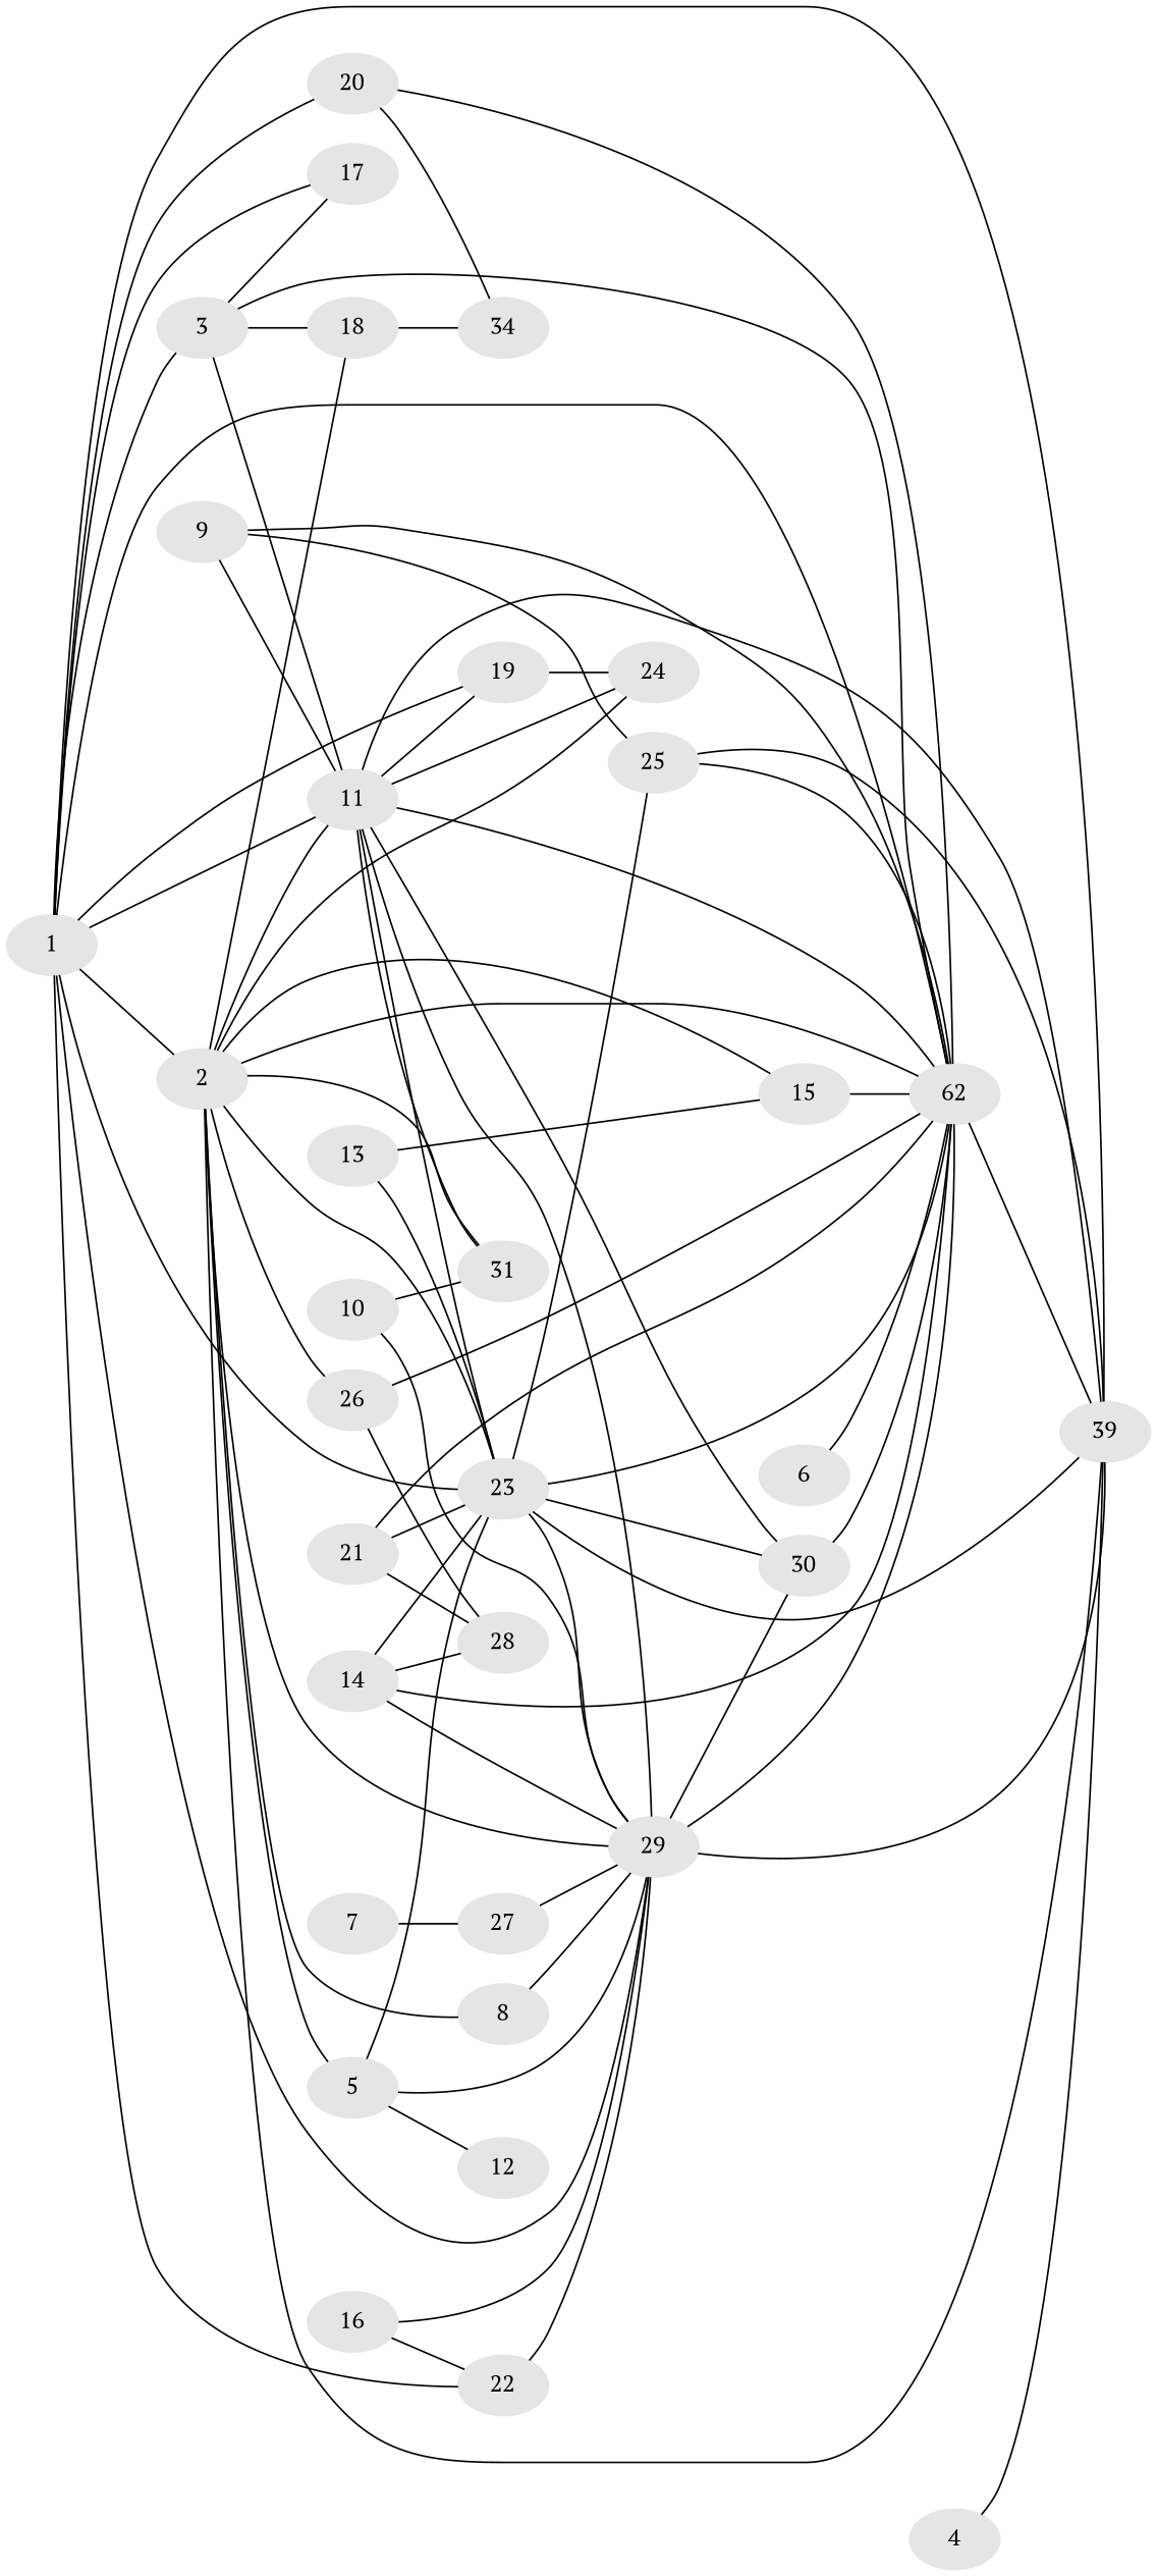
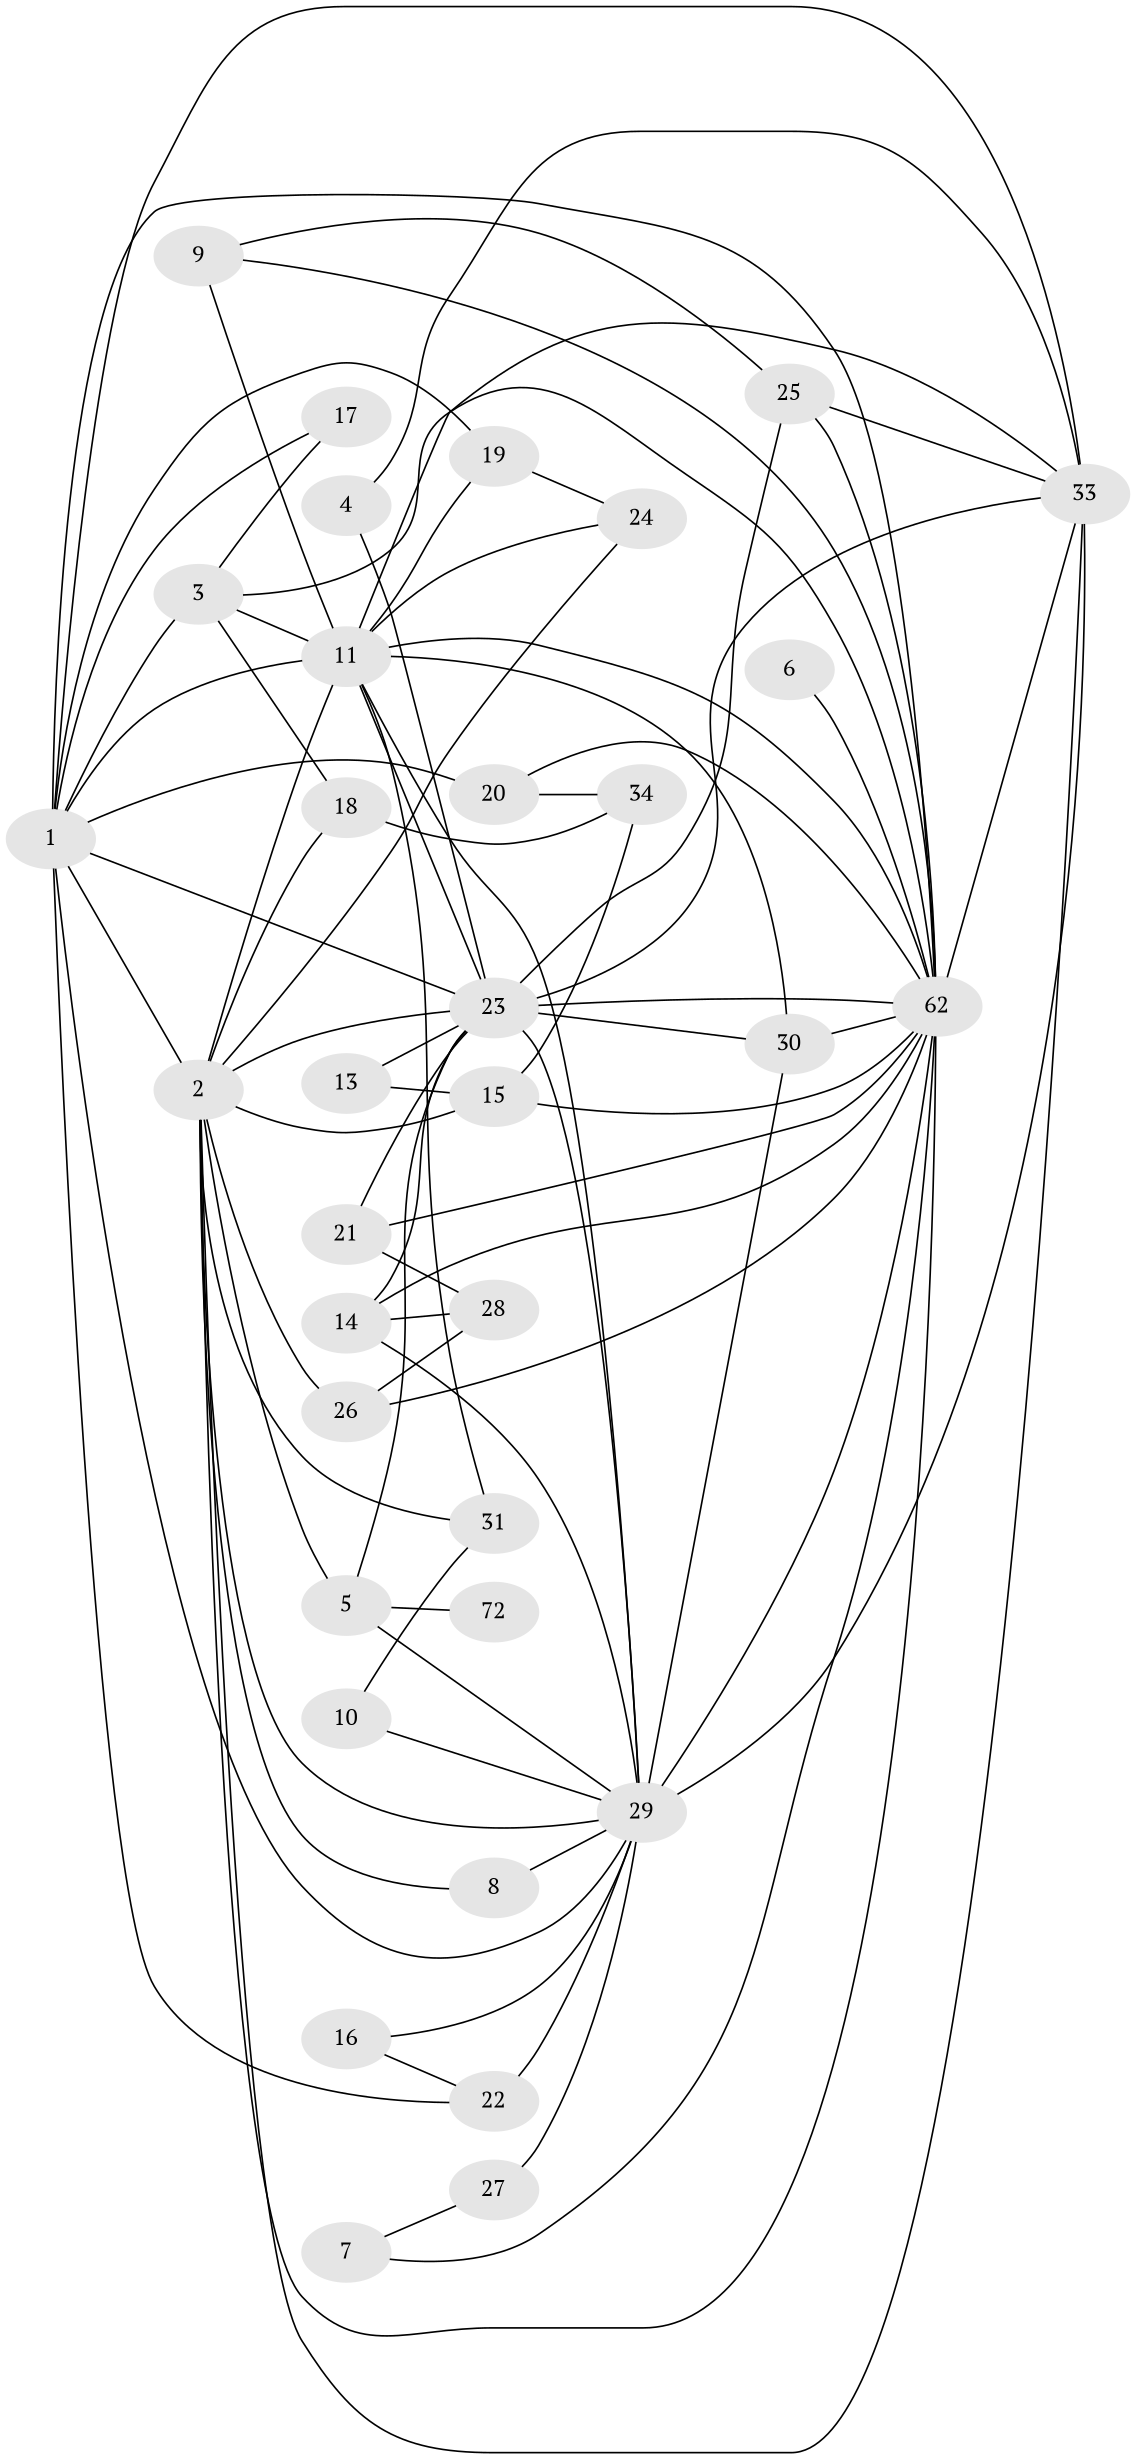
  graph {
    fontname="PT Serif"
    rankdir=LR
    node [color=gray90 fontname="PT Serif" style=filled]
    edge [fontname="PT Serif" weight=1.0]
    1
    2
    3
    11
    17
    19
    20
    22
    23
    29
    n11 [label=62]
-   33 [label=39]
+   33
    5
    8
    15
    18
    24
    26
    31
    30
    34
    25
-   12
+   12 [label=72]
    28
    4
    6
    7
    27
    9
    10
    13
    14
    16
    21
    1 -- 2 [weight=4.0]
    1 -- 3
    1 -- 11 [weight=2.0]
    1 -- 17 [weight=2.0]
    1 -- 19
    1 -- 20
    1 -- 22 [weight=2.0]
    1 -- 23 [weight=4.0]
    1 -- 29 [weight=2.0]
    1 -- n11 [weight=3.0]
    1 -- 33 [weight=2.0]
    2 -- 11 [weight=3.0]
    2 -- 23 [weight=4.0]
    2 -- 29 [weight=2.0]
    2 -- n11 [weight=2.0]
    2 -- 33 [weight=3.0]
    2 -- 5
    2 -- 8
    2 -- 15
    2 -- 18
    2 -- 24 [weight=2.0]
    2 -- 26
    2 -- 31 [weight=3.0]
    3 -- 11
    3 -- 17
    3 -- n11
    3 -- 18
    11 -- 19
    11 -- 23 [weight=3.0]
    11 -- 29
    11 -- n11
    11 -- 33 [weight=3.0]
    11 -- 24
    11 -- 31
    11 -- 30
    19 -- 24
    20 -- n11 [weight=2.0]
    20 -- 34
    22 -- 29 [weight=2.0]
    23 -- 29 [weight=2.0]
    23 -- n11 [weight=2.0]
    23 -- 33 [weight=2.0]
    23 -- 30
    23 -- 25
    29 -- n11 [weight=3.0]
    29 -- 33
    29 -- 30
    n11 -- 33
    5 -- 23
    5 -- 29
    5 -- 12
    8 -- 29 [weight=2.0]
    15 -- n11 [weight=2.0]
+   15 -- 34
    18 -- 34
    26 -- n11
    26 -- 28
    30 -- n11
    25 -- n11
    25 -- 33
+   4 -- 23
    4 -- 33
    6 -- n11
+   7 -- n11 [weight=2.0]
    7 -- 27
    27 -- 29
    9 -- 11
    9 -- n11
    9 -- 25
    10 -- 29
    10 -- 31
    13 -- 23
    13 -- 15
    14 -- 23
    14 -- 29
    14 -- n11
    14 -- 28
    16 -- 22
    16 -- 29
    21 -- 23
    21 -- n11
    21 -- 28
  }
